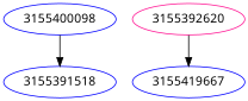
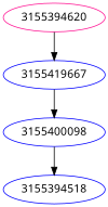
  strict digraph {
    fontname="Noto Sans"
    node [color=blue fontname="Noto Sans"]
    edge [fontname="Noto Sans"]
    3155400098
-   3155391518
-   3155394620 [color=deeppink label=3155392620]
+   3155391518 [label=3155394518]
+   3155394620 [color=deeppink]
    3155419667
    3155400098 -> 3155391518
    3155394620 -> 3155419667
+   3155419667 -> 3155400098
  }
